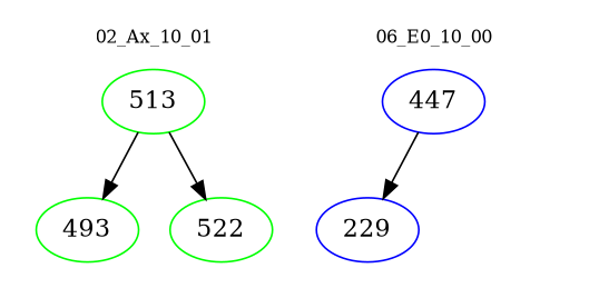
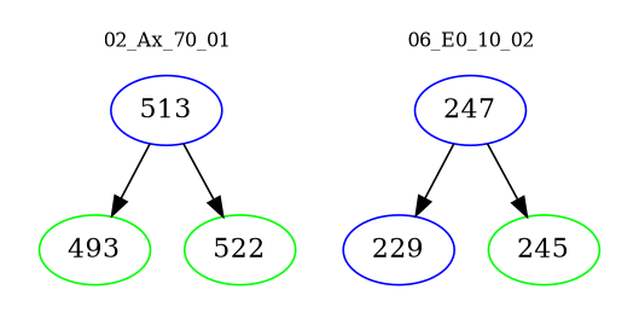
  digraph {
    node [color=blue]
    edge [color=black]
-   n1 [color=green label=513]
+   n1 [label=513]
    n2 [color=green label=493]
    n3 [color=green label=522]
-   n4 [label=447]
+   n4 [label=247]
    n5 [label=229]
+   n6 [color=green label=245]
    subgraph cluster_1 {
      color=white
      fontsize=10
-     label="02_Ax_10_01"
+     label="02_Ax_70_01"
      n1
      n2
      n3
    }
    subgraph cluster_2 {
      color=white
      fontsize=10
-     label="06_E0_10_00"
+     label="06_E0_10_02"
      n4
      n5
+     n6
    }
    n1 -> n2
    n1 -> n3
    n4 -> n5
+   n4 -> n6
  }
